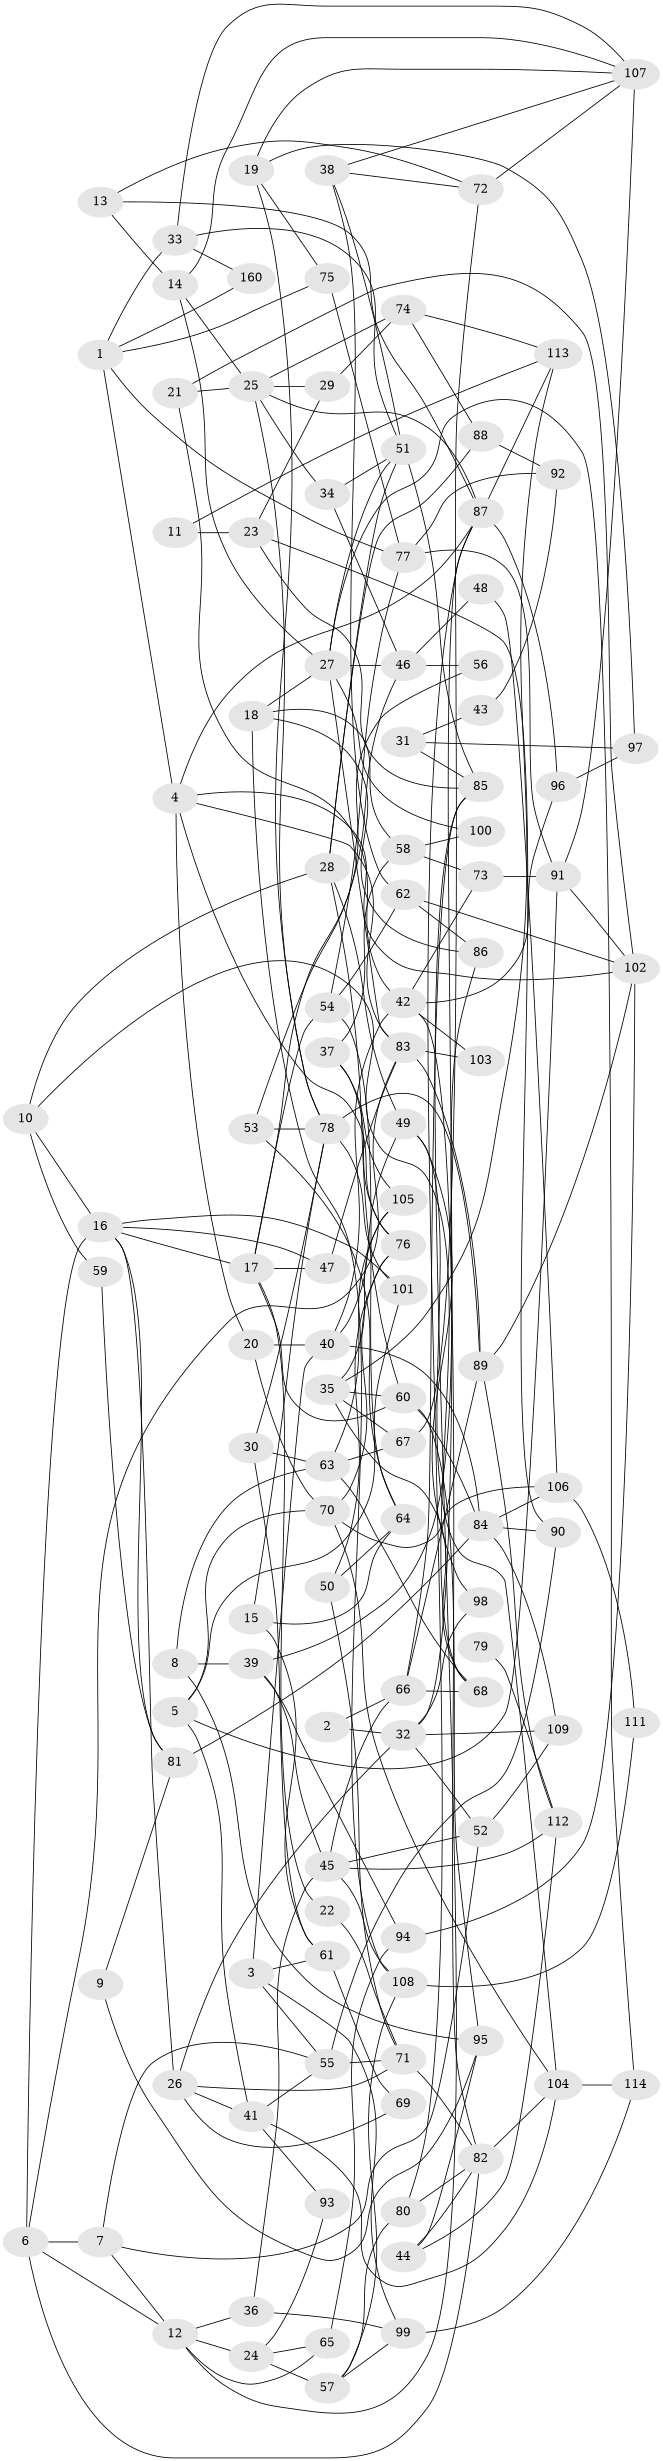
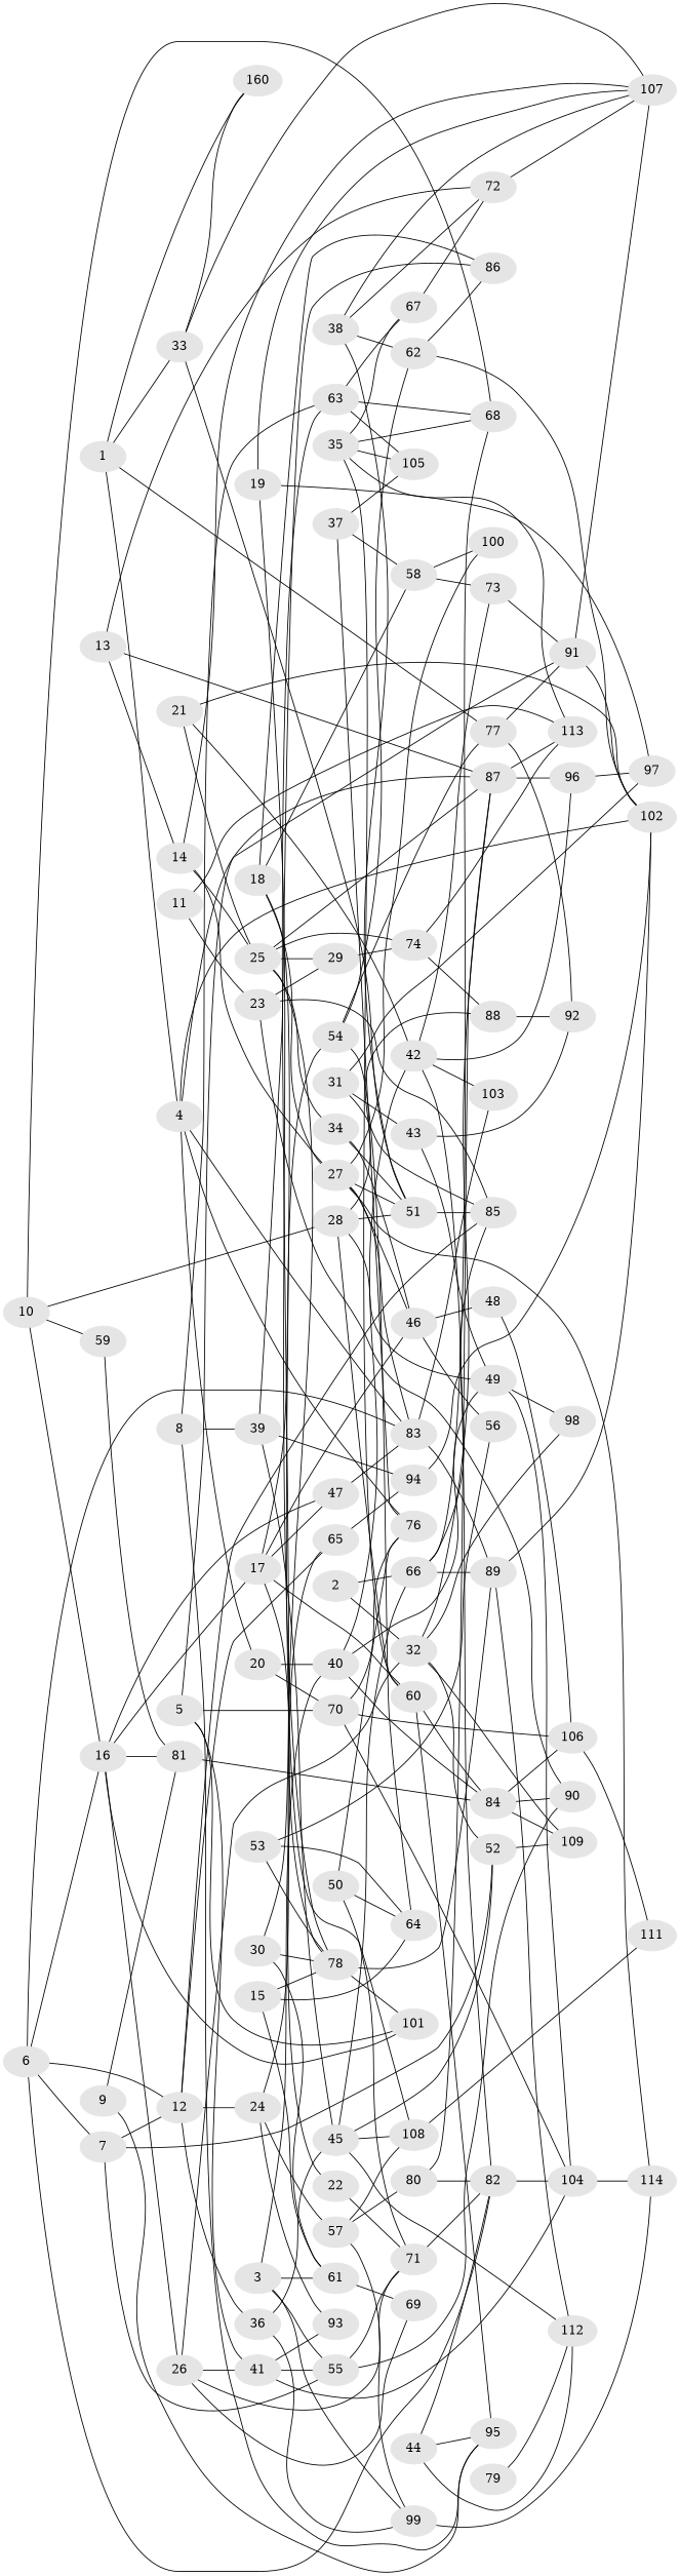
  graph {
    rankdir=LR
    node [color=gray90 style=filled]
    1
    4
    33
-   75
    77
    n6 [label=160]
    20
    76
    83
    87
    102
    107
    51
    91
    92
    2
    32
    66
    52
    98
    109
    68
    85
    89
    3
    40
    55
    61
    99
    42
    49
    84
    71
    90
    69
    114
    70
    103
    113
    96
    5
    41
    101
    93
    104
    106
    6
    7
    12
    16
    82
    24
    36
    65
    81
    17
    26
    47
    8
    39
    63
    95
    86
    45
    94
    67
    105
    9
    10
    28
    59
    60
    88
    11
    23
    29
    57
    13
    14
    72
    25
    27
    78
    34
    74
    46
    100
    15
    64
    22
    54
    48
    56
    62
    18
    58
    108
    73
    111
    19
    97
    21
    80
    30
    31
    43
    35
    112
    37
    38
    44
    50
    53
    79
    1 -- 4
    1 -- 33
-   1 -- 75
    1 -- 77
    1 -- n6
    4 -- 20
    4 -- 76
    4 -- 83
    4 -- 87
    4 -- 102
    33 -- n6
    33 -- 107
    33 -- 51
-   75 -- 77
    77 -- 91
    77 -- 92
    20 -- 40
    20 -- 70
    83 -- 89
    83 -- 103
    87 -- 113
    87 -- 96
    51 -- 85
    91 -- 102
    91 -- 107
    2 -- 32
    2 -- 66
    32 -- 87
    32 -- 52
    32 -- 98
    32 -- 109
    66 -- 68
    66 -- 85
    66 -- 89
    52 -- 109
    89 -- 102
    89 -- 112
    3 -- 40
    3 -- 55
    3 -- 61
    3 -- 99
    40 -- 42
    40 -- 49
    40 -- 84
    55 -- 71
    55 -- 90
    61 -- 69
    99 -- 114
    42 -- 103
    42 -- 96
    42 -- 82
    42 -- 73
    49 -- 98
    49 -- 104
    84 -- 109
    84 -- 90
    84 -- 106
    71 -- 82
    70 -- 76
    70 -- 104
    70 -- 106
    96 -- 97
    5 -- 91
    5 -- 70
    5 -- 41
    5 -- 101
    41 -- 55
    41 -- 93
    41 -- 104
    104 -- 114
    106 -- 111
    6 -- 83
    6 -- 7
    6 -- 12
    6 -- 16
    6 -- 82
    7 -- 52
    7 -- 55
    7 -- 12
    12 -- 85
    12 -- 24
    12 -- 36
    12 -- 65
    16 -- 101
    16 -- 81
    16 -- 17
    16 -- 26
    16 -- 47
    82 -- 104
    24 -- 93
    24 -- 65
    24 -- 57
    36 -- 99
    36 -- 45
    65 -- 94
    81 -- 84
    17 -- 47
    17 -- 60
    17 -- 46
    17 -- 22
    17 -- 54
    26 -- 32
    26 -- 71
    26 -- 69
    26 -- 41
    47 -- 83
    8 -- 39
    8 -- 63
    8 -- 95
    39 -- 86
    39 -- 45
    39 -- 94
    63 -- 68
    63 -- 67
    63 -- 105
    45 -- 66
    45 -- 52
    45 -- 108
    45 -- 112
    94 -- 102
    67 -- 72
    9 -- 81
    9 -- 95
    10 -- 68
    10 -- 16
    10 -- 28
    10 -- 59
    28 -- 51
    28 -- 49
    28 -- 60
    28 -- 88
    59 -- 81
    60 -- 84
    60 -- 95
    88 -- 92
    11 -- 113
    11 -- 23
    23 -- 85
    23 -- 90
    23 -- 29
    29 -- 74
    57 -- 99
    57 -- 108
    57 -- 80
    13 -- 87
    13 -- 14
    13 -- 72
    14 -- 107
    14 -- 25
    14 -- 27
    72 -- 107
    25 -- 87
    25 -- 29
    25 -- 78
    25 -- 34
    25 -- 74
    27 -- 83
    27 -- 51
    27 -- 114
    27 -- 46
    27 -- 100
    78 -- 89
    78 -- 101
    34 -- 51
    34 -- 46
    74 -- 113
    74 -- 88
    46 -- 48
    46 -- 56
    15 -- 61
    15 -- 78
    15 -- 64
    22 -- 71
    54 -- 77
    54 -- 64
    54 -- 62
    48 -- 106
    62 -- 102
    62 -- 86
    18 -- 86
    18 -- 27
    18 -- 58
    18 -- 108
    58 -- 100
    58 -- 73
    108 -- 111
    73 -- 91
-   19 -- 75
    19 -- 107
    19 -- 78
    19 -- 97
    21 -- 102
    21 -- 42
    21 -- 25
    80 -- 87
    80 -- 82
    30 -- 61
    30 -- 63
    30 -- 78
    31 -- 85
    31 -- 97
    31 -- 43
    43 -- 92
+   43 -- 49
    35 -- 68
    35 -- 113
    35 -- 67
    35 -- 105
    35 -- 60
    37 -- 76
    37 -- 105
    37 -- 58
    38 -- 107
    38 -- 51
    38 -- 72
    38 -- 62
    44 -- 82
    44 -- 95
    44 -- 112
    50 -- 76
    50 -- 71
    50 -- 64
    53 -- 78
    53 -- 64
    53 -- 56
    79 -- 112
  }
